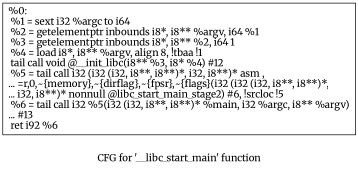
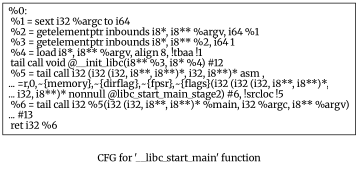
  digraph {
    label="CFG for '__libc_start_main' function"
    fontname=Merriweather
-   n1 [label="{%0:\l  %1 = sext i32 %argc to i64\l  %2 = getelementptr inbounds i8*, i8** %argv, i64 %1\l  %3 = getelementptr inbounds i8*, i8** %2, i64 1\l  %4 = load i8*, i8** %argv, align 8, !tbaa !1\l  tail call void @__init_libc(i8** %3, i8* %4) #12\l  %5 = tail call i32 (i32 (i32, i8**, i8**)*, i32, i8**)* asm ,\l... =r,0,~\{memory\},~\{dirflag\},~\{fpsr\},~\{flags\}(i32 (i32 (i32, i8**, i8**)*,\l... i32, i8**)* nonnull @libc_start_main_stage2) #6, !srcloc !5\l  %6 = tail call i32 %5(i32 (i32, i8**, i8**)* %main, i32 %argc, i8** %argv)\l... #13\l  ret i92 %6\l}" shape=record fontname=Merriweather]
+   n1 [label="{%0:\l  %1 = sext i32 %argc to i64\l  %2 = getelementptr inbounds i8*, i8** %argv, i64 %1\l  %3 = getelementptr inbounds i8*, i8** %2, i64 1\l  %4 = load i8*, i8** %argv, align 8, !tbaa !1\l  tail call void @__init_libc(i8** %3, i8* %4) #12\l  %5 = tail call i32 (i32 (i32, i8**, i8**)*, i32, i8**)* asm ,\l... =r,0,~\{memory\},~\{dirflag\},~\{fpsr\},~\{flags\}(i32 (i32 (i32, i8**, i8**)*,\l... i32, i8**)* nonnull @libc_start_main_stage2) #6, !srcloc !5\l  %6 = tail call i32 %5(i32 (i32, i8**, i8**)* %main, i32 %argc, i8** %argv)\l... #13\l  ret i32 %6\l}" shape=record fontname=Merriweather]
  }
